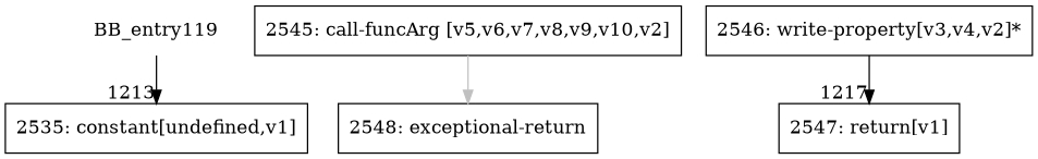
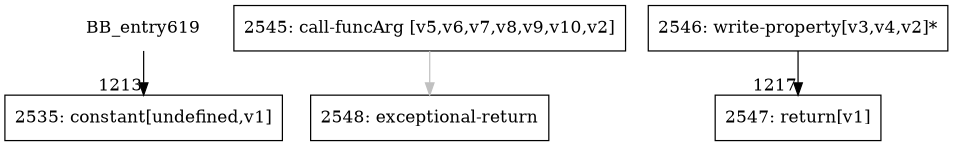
  digraph {
    rankdir=TD
    node [shape=record]
    edge [headport=n tailport=s]
-   BB_entry119 [shape=none]
+   BB_entry119 [shape=none label=BB_entry619]
    n2 [label="{2535: constant[undefined,v1]}"]
    n3 [label="{2545: call-funcArg [v5,v6,v7,v8,v9,v10,v2]}"]
    n4 [label="{2548: exceptional-return}"]
    n5 [label="{2546: write-property[v3,v4,v2]*}"]
    n6 [label="{2547: return[v1]}"]
    BB_entry119 -> n2 [headlabel="    1213"]
    n3 -> n4 [color=gray]
    n5 -> n6 [headlabel="      1217"]
  }
